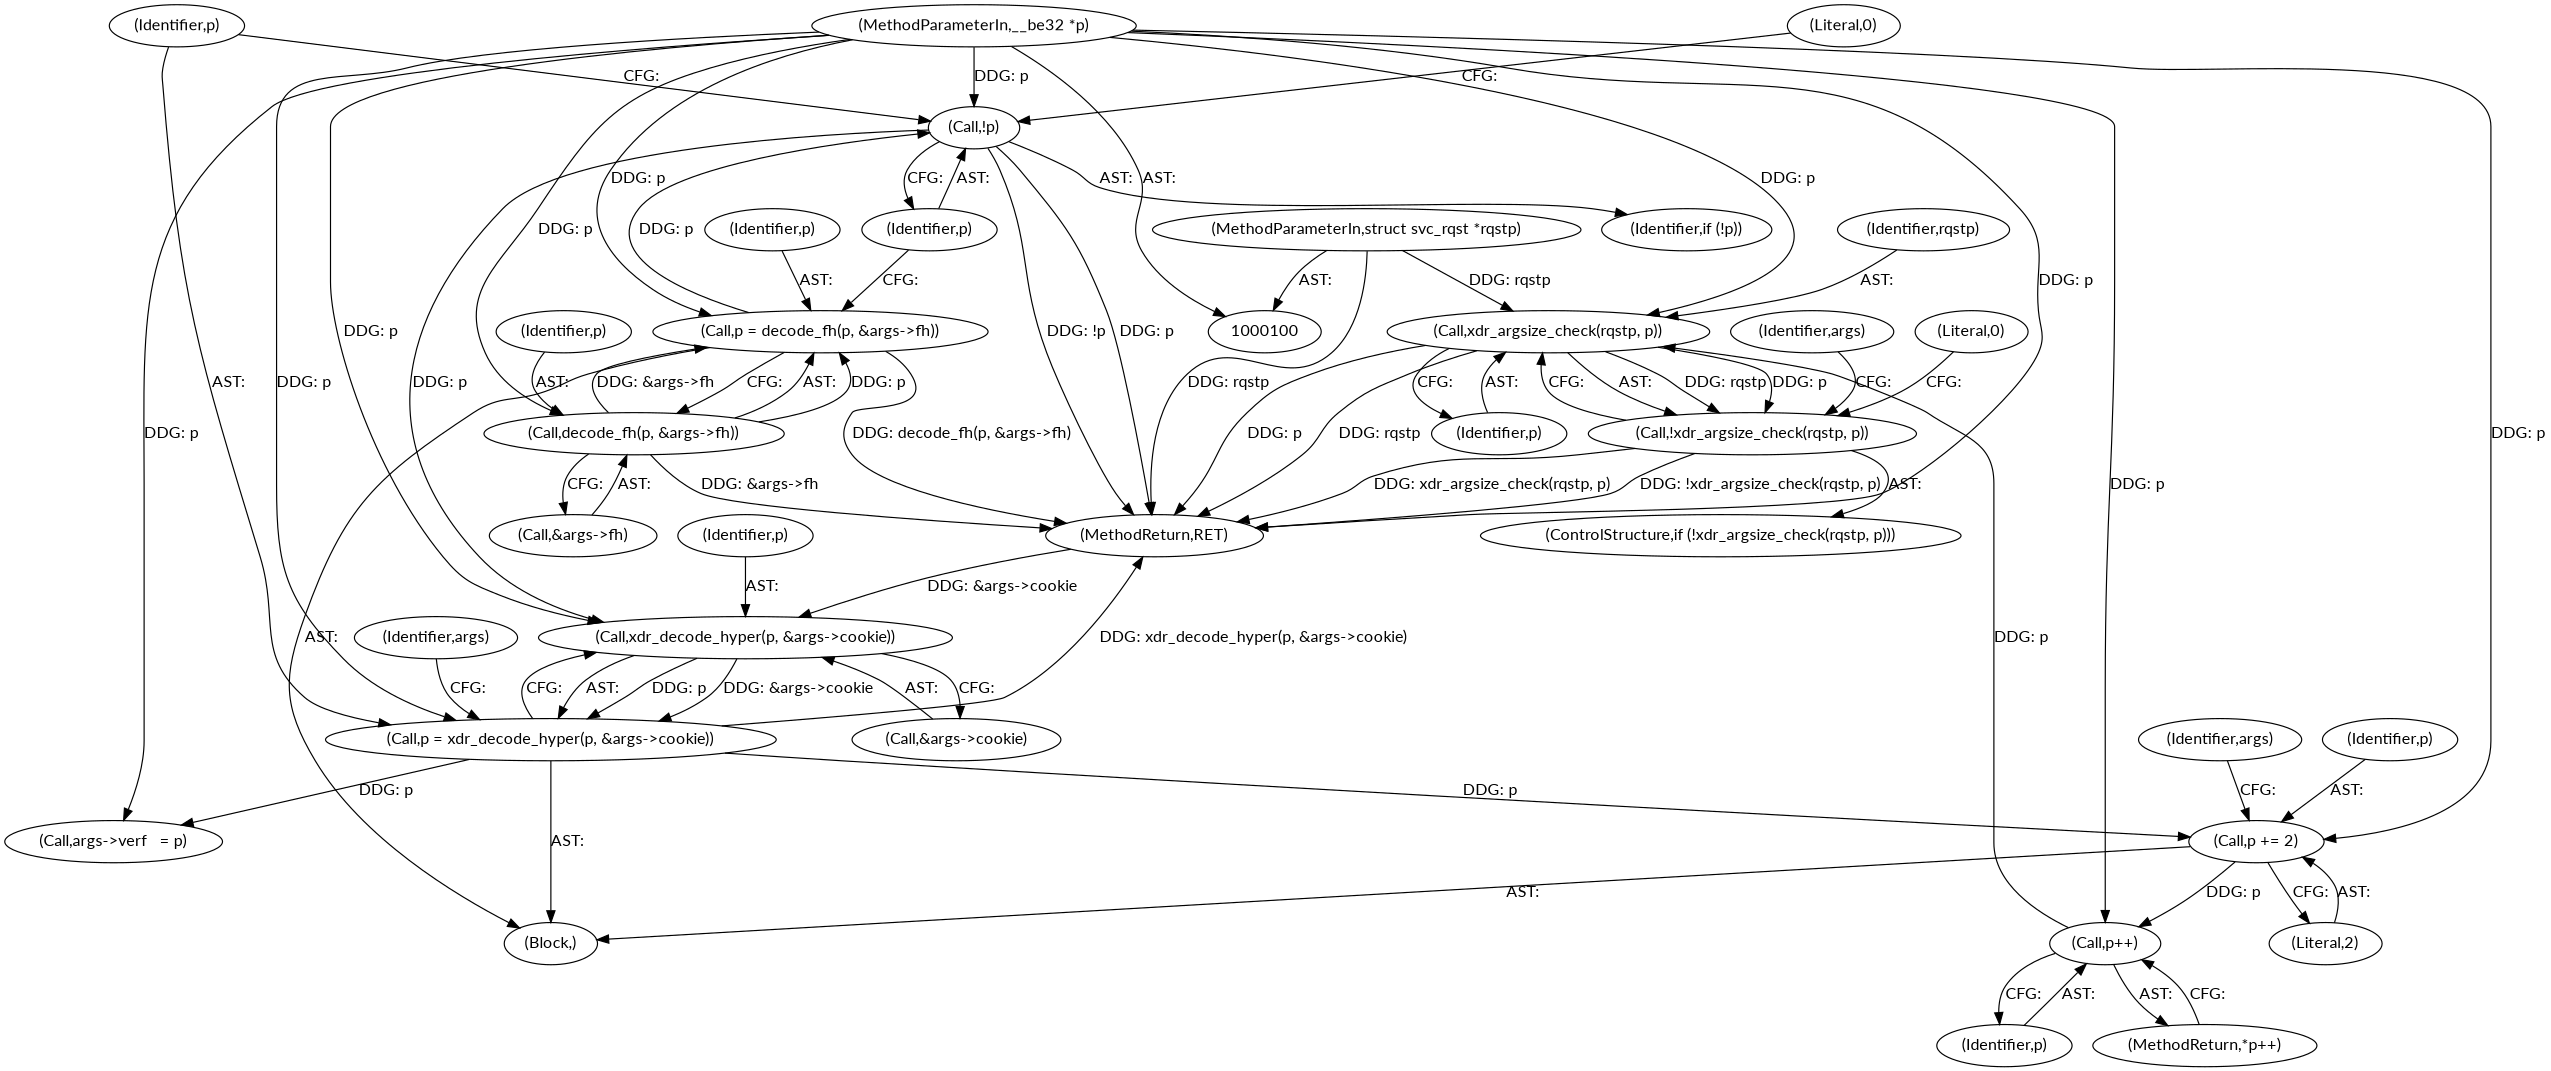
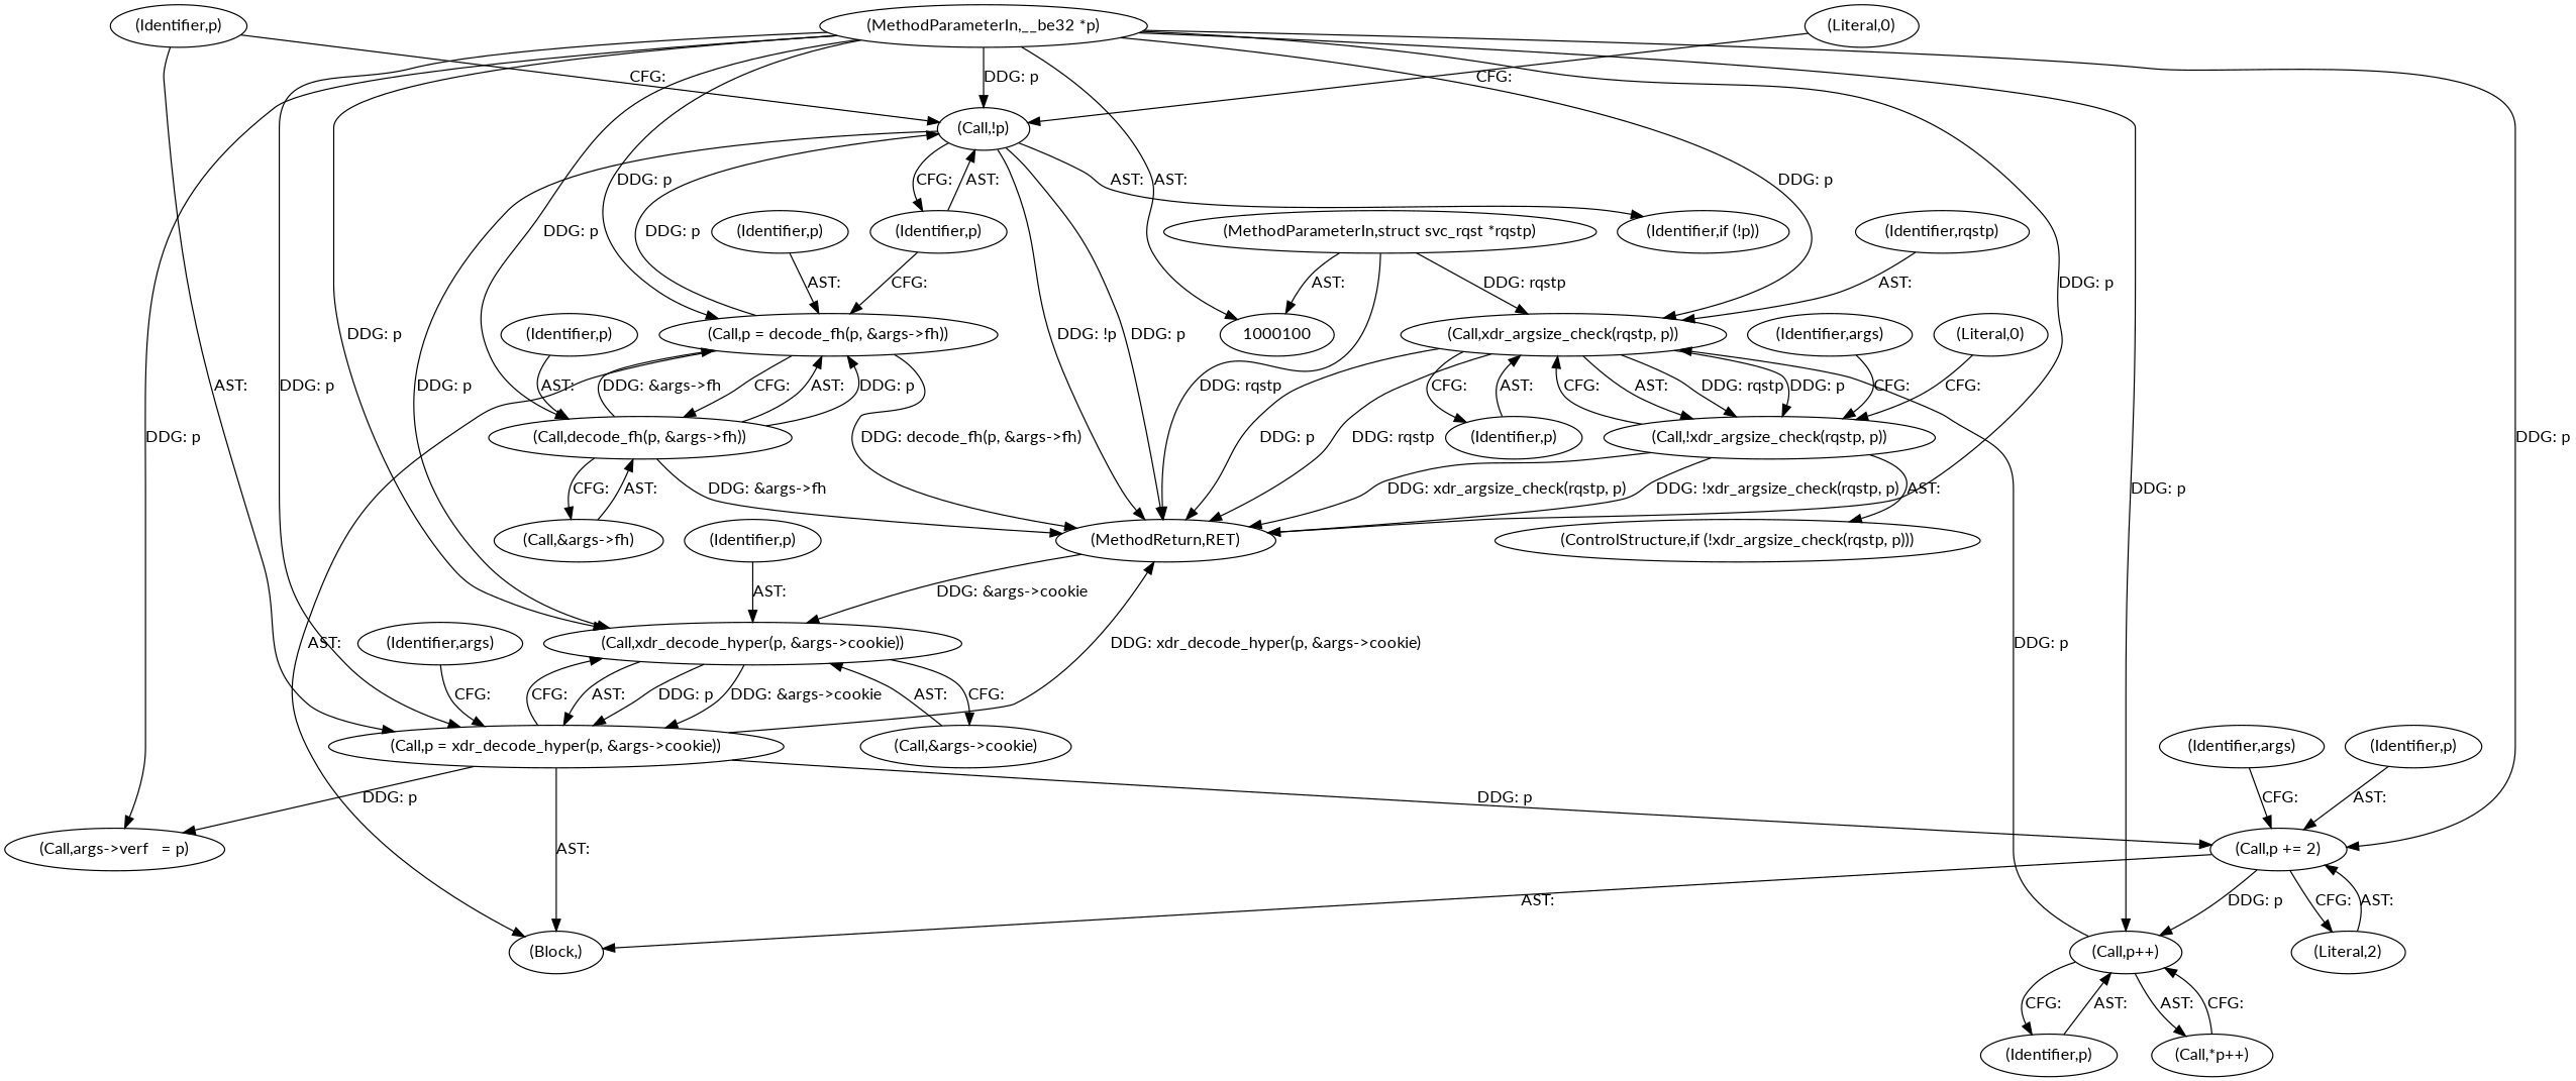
  digraph {
    fontname=Lato
    node [fontname=Lato]
    edge [fontname=Lato]
    n1 [label="(Call,xdr_argsize_check(rqstp, p))"]
    n2 [label="(Call,!xdr_argsize_check(rqstp, p))"]
    n3 [label="(Identifier,p)"]
    n4 [label="(MethodReturn,RET)"]
    n5 [label="(ControlStructure,if (!xdr_argsize_check(rqstp, p)))"]
    n6 [label="(Call,xdr_decode_hyper(p, &args->cookie))"]
    n7 [label="(MethodParameterIn,struct svc_rqst *rqstp)"]
    1000100
    n9 [label="(Call,p++)"]
    n10 [label="(Identifier,p)"]
-   n11 [label="(MethodReturn,*p++)"]
+   n11 [label="(Call,*p++)"]
    n12 [label="(Call,p += 2)"]
    n13 [label="(Block,)"]
    n14 [label="(Literal,2)"]
    n15 [label="(MethodParameterIn,__be32 *p)"]
    n16 [label="(Call,p = xdr_decode_hyper(p, &args->cookie))"]
    n17 [label="(Call,!p)"]
    n18 [label="(Call,p = decode_fh(p, &args->fh))"]
    n19 [label="(Call,decode_fh(p, &args->fh))"]
    n20 [label="(Call,args->verf   = p)"]
    n21 [label="(Call,&args->cookie)"]
    n22 [label="(Identifier,if (!p))"]
    n23 [label="(Identifier,p)"]
    n24 [label="(Call,&args->fh)"]
    n25 [label="(Identifier,args)"]
    n26 [label="(Literal,0)"]
    n27 [label="(Identifier,args)"]
    n28 [label="(Identifier,args)"]
    n29 [label="(Identifier,p)"]
    n30 [label="(Identifier,p)"]
    n31 [label="(Literal,0)"]
    n32 [label="(Identifier,p)"]
    n33 [label="(Identifier,p)"]
    n34 [label="(Identifier,rqstp)"]
    n35 [label="(Identifier,p)"]
    n1 -> n2 [label="AST: "]
    n1 -> n2 [label="DDG: rqstp"]
    n1 -> n2 [label="DDG: p"]
    n1 -> n3 [label="CFG: "]
    n1 -> n4 [label="DDG: p"]
    n1 -> n4 [label="DDG: rqstp"]
    n2 -> n1 [label="CFG: "]
    n2 -> n4 [label="DDG: xdr_argsize_check(rqstp, p)"]
    n2 -> n4 [label="DDG: !xdr_argsize_check(rqstp, p)"]
    n2 -> n5 [label="AST: "]
    n3 -> n1 [label="AST: "]
    n4 -> n6 [label="DDG: &args->cookie"]
    n6 -> n16 [label="AST: "]
    n6 -> n16 [label="DDG: p"]
    n6 -> n16 [label="DDG: &args->cookie"]
    n6 -> n21 [label="CFG: "]
    n7 -> n1 [label="DDG: rqstp"]
    n7 -> n4 [label="DDG: rqstp"]
    n7 -> 1000100 [label="AST: "]
    n9 -> n1 [label="DDG: p"]
    n9 -> n10 [label="CFG: "]
    n9 -> n11 [label="AST: "]
    n10 -> n9 [label="AST: "]
    n11 -> n9 [label="CFG: "]
    n12 -> n9 [label="DDG: p"]
    n12 -> n13 [label="AST: "]
    n12 -> n14 [label="CFG: "]
    n14 -> n12 [label="AST: "]
    n15 -> n1 [label="DDG: p"]
    n15 -> n4 [label="DDG: p"]
    n15 -> n6 [label="DDG: p"]
    n15 -> 1000100 [label="AST: "]
    n15 -> n9 [label="DDG: p"]
    n15 -> n12 [label="DDG: p"]
    n15 -> n16 [label="DDG: p"]
    n15 -> n17 [label="DDG: p"]
    n15 -> n18 [label="DDG: p"]
    n15 -> n19 [label="DDG: p"]
    n15 -> n20 [label="DDG: p"]
    n16 -> n4 [label="DDG: xdr_decode_hyper(p, &args->cookie)"]
    n16 -> n6 [label="CFG: "]
    n16 -> n12 [label="DDG: p"]
    n16 -> n13 [label="AST: "]
    n16 -> n20 [label="DDG: p"]
    n17 -> n4 [label="DDG: !p"]
    n17 -> n4 [label="DDG: p"]
    n17 -> n6 [label="DDG: p"]
    n17 -> n22 [label="AST: "]
    n17 -> n23 [label="CFG: "]
    n18 -> n4 [label="DDG: decode_fh(p, &args->fh)"]
    n18 -> n13 [label="AST: "]
    n18 -> n17 [label="DDG: p"]
    n18 -> n19 [label="CFG: "]
    n19 -> n4 [label="DDG: &args->fh"]
    n19 -> n18 [label="AST: "]
    n19 -> n18 [label="DDG: p"]
    n19 -> n18 [label="DDG: &args->fh"]
    n19 -> n24 [label="CFG: "]
    n21 -> n6 [label="AST: "]
    n23 -> n17 [label="AST: "]
    n23 -> n18 [label="CFG: "]
    n24 -> n19 [label="AST: "]
    n25 -> n16 [label="CFG: "]
    n26 -> n17 [label="CFG: "]
    n27 -> n2 [label="CFG: "]
    n28 -> n12 [label="CFG: "]
    n29 -> n16 [label="AST: "]
    n29 -> n17 [label="CFG: "]
    n30 -> n19 [label="AST: "]
    n31 -> n2 [label="CFG: "]
    n32 -> n18 [label="AST: "]
    n33 -> n12 [label="AST: "]
    n34 -> n1 [label="AST: "]
    n35 -> n6 [label="AST: "]
  }
